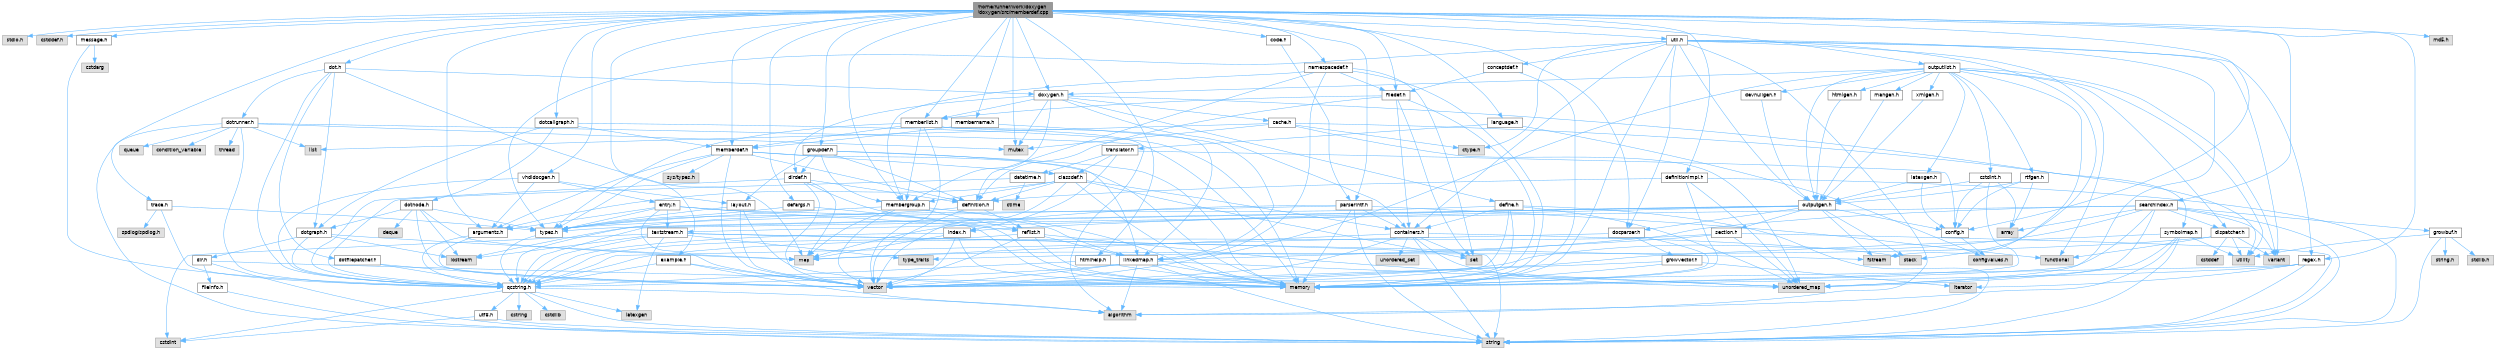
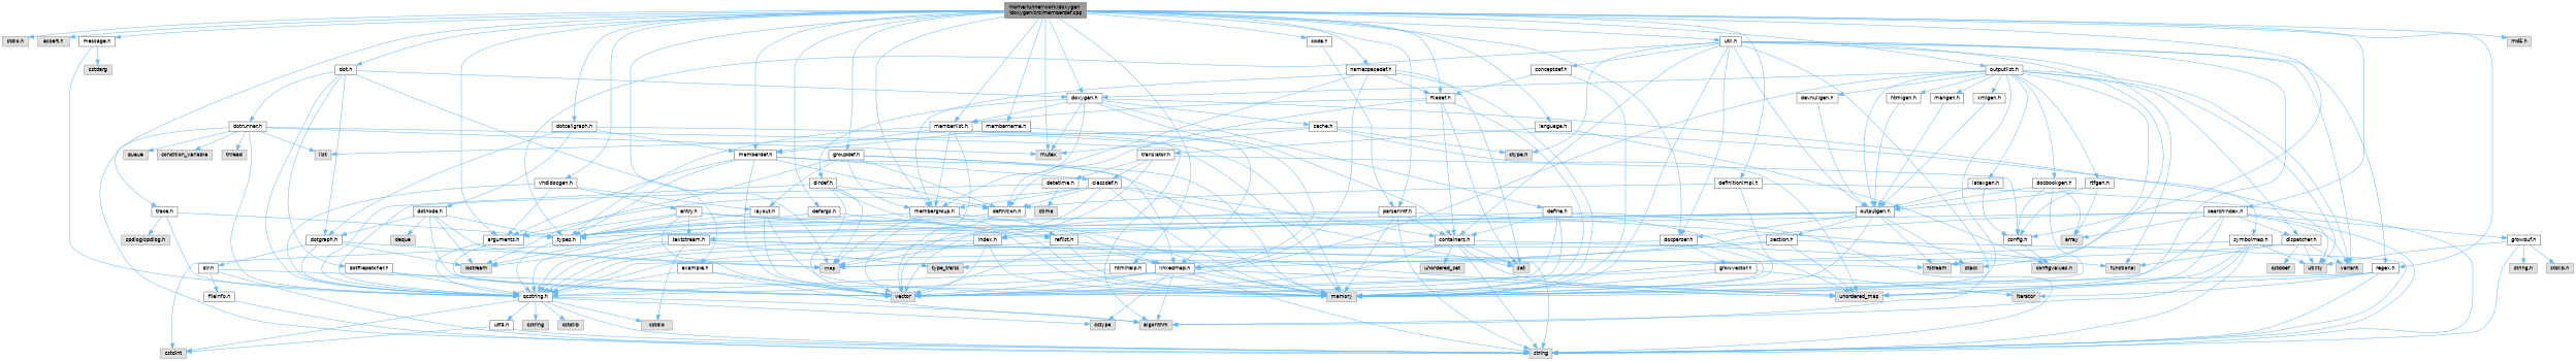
  digraph {
    node [color=grey40 fillcolor=white fontname=Helvetica fontsize=10 shape=box style=filled]
    edge [color=steelblue1 fontname=Helvetica fontsize=10 labelfontname=Helvetica labelfontsize=10 style=solid]
    n1 [color=gray40 fillcolor=grey60 fontcolor=black height=0.2 label="/home/runner/work/doxygen\l/doxygen/src/memberdef.cpp" width=0.4]
    n2 [color=grey60 fillcolor="#E0E0E0" height=0.2 label="stdio.h" width=0.4]
-   n3 [color=grey60 fillcolor="#E0E0E0" height=0.2 label="cstddef.h" width=0.4]
+   n3 [color=grey60 fillcolor="#E0E0E0" height=0.2 label="assert.h" width=0.4]
    n4 [color=grey60 fillcolor="#E0E0E0" height=0.2 label=mutex width=0.4]
    n5 [color=grey60 fillcolor="#E0E0E0" height=0.2 label="md5.h" width=0.4]
    n6 [height=0.2 label="memberdef.h" width=0.4]
    n7 [height=0.2 label="arguments.h" width=0.4]
    n8 [height=0.2 label="membergroup.h" width=0.4]
    n9 [height=0.2 label="membername.h" width=0.4]
    n10 [height=0.2 label="doxygen.h" width=0.4]
    n11 [height=0.2 label="memberlist.h" width=0.4]
    n12 [height=0.2 label="util.h" width=0.4]
    n13 [height=0.2 label="docparser.h" width=0.4]
    n14 [height=0.2 label="regex.h" width=0.4]
    n15 [height=0.2 label="filedef.h" width=0.4]
    n16 [height=0.2 label="code.h" width=0.4]
    n17 [height=0.2 label="parserintf.h" width=0.4]
    n18 [height=0.2 label="message.h" width=0.4]
    n19 [height=0.2 label="htmlhelp.h" width=0.4]
    n20 [height=0.2 label="language.h" width=0.4]
    n21 [height=0.2 label="config.h" width=0.4]
    n22 [height=0.2 label="outputlist.h" width=0.4]
    n23 [height=0.2 label="example.h" width=0.4]
    n24 [height=0.2 label="groupdef.h" width=0.4]
    n25 [height=0.2 label="defargs.h" width=0.4]
    n26 [height=0.2 label="dot.h" width=0.4]
    n27 [height=0.2 label="dotcallgraph.h" width=0.4]
    n28 [height=0.2 label="searchindex.h" width=0.4]
    n29 [height=0.2 label="vhdldocgen.h" width=0.4]
    n30 [height=0.2 label="namespacedef.h" width=0.4]
    n31 [height=0.2 label="definitionimpl.h" width=0.4]
    n32 [height=0.2 label="trace.h" width=0.4]
    n33 [color=grey60 fillcolor="#E0E0E0" height=0.2 label=vector width=0.4]
    n34 [color=grey60 fillcolor="#E0E0E0" height=0.2 label=memory width=0.4]
-   n35 [color=grey60 fillcolor="#E0E0E0" height=0.2 label="sys/types.h" width=0.4]
    n36 [height=0.2 label="types.h" width=0.4]
    n37 [height=0.2 label="definition.h" width=0.4]
    n38 [height=0.2 label="classdef.h" width=0.4]
    n39 [height=0.2 label="qcstring.h" width=0.4]
    n40 [height=0.2 label="reflist.h" width=0.4]
    n41 [color=grey60 fillcolor="#E0E0E0" height=0.2 label=map width=0.4]
    n42 [height=0.2 label="linkedmap.h" width=0.4]
    n43 [height=0.2 label="containers.h" width=0.4]
    n44 [height=0.2 label="dirdef.h" width=0.4]
    n45 [height=0.2 label="define.h" width=0.4]
    n46 [height=0.2 label="cache.h" width=0.4]
    n47 [height=0.2 label="symbolmap.h" width=0.4]
    n48 [color=grey60 fillcolor="#E0E0E0" height=0.2 label=algorithm width=0.4]
    n49 [color=grey60 fillcolor="#E0E0E0" height=0.2 label=unordered_map width=0.4]
    n50 [color=grey60 fillcolor="#E0E0E0" height=0.2 label="ctype.h" width=0.4]
    n51 [color=grey60 fillcolor="#E0E0E0" height=0.2 label=functional width=0.4]
    n52 [color=grey60 fillcolor="#E0E0E0" height=0.2 label=fstream width=0.4]
    n53 [color=grey60 fillcolor="#E0E0E0" height=0.2 label=variant width=0.4]
    n54 [height=0.2 label="outputgen.h" width=0.4]
    n55 [height=0.2 label="conceptdef.h" width=0.4]
    n56 [height=0.2 label="growvector.h" width=0.4]
    n57 [color=grey60 fillcolor="#E0E0E0" height=0.2 label=string width=0.4]
    n58 [color=grey60 fillcolor="#E0E0E0" height=0.2 label=iterator width=0.4]
    n59 [color=grey60 fillcolor="#E0E0E0" height=0.2 label=set width=0.4]
    n60 [color=grey60 fillcolor="#E0E0E0" height=0.2 label=cstdarg width=0.4]
    n61 [height=0.2 label="translator.h" width=0.4]
    n62 [color=grey60 fillcolor="#E0E0E0" height=0.2 label="configvalues.h" width=0.4]
    n63 [color=grey60 fillcolor="#E0E0E0" height=0.2 label=stack width=0.4]
    n64 [color=grey60 fillcolor="#E0E0E0" height=0.2 label=utility width=0.4]
    n65 [height=0.2 label="dispatcher.h" width=0.4]
    n66 [height=0.2 label="htmlgen.h" width=0.4]
    n67 [height=0.2 label="latexgen.h" width=0.4]
    n68 [height=0.2 label="rtfgen.h" width=0.4]
    n69 [height=0.2 label="mangen.h" width=0.4]
-   n70 [height=0.2 label="cstdint.h" width=0.4]
+   n70 [height=0.2 label="docbookgen.h" width=0.4]
    n71 [height=0.2 label="xmlgen.h" width=0.4]
    n72 [height=0.2 label="devnullgen.h" width=0.4]
    n73 [height=0.2 label="layout.h" width=0.4]
    n74 [height=0.2 label="dotgraph.h" width=0.4]
    n75 [height=0.2 label="dotfilepatcher.h" width=0.4]
    n76 [height=0.2 label="dotrunner.h" width=0.4]
    n77 [height=0.2 label="dotnode.h" width=0.4]
    n78 [color=grey60 fillcolor="#E0E0E0" height=0.2 label=array width=0.4]
    n79 [height=0.2 label="growbuf.h" width=0.4]
    n80 [height=0.2 label="entry.h" width=0.4]
    n81 [color=grey60 fillcolor="#E0E0E0" height=0.2 label="spdlog/spdlog.h" width=0.4]
+   n82 [color=grey60 fillcolor="#E0E0E0" height=0.2 label=cctype width=0.4]
    n83 [color=grey60 fillcolor="#E0E0E0" height=0.2 label=cstring width=0.4]
-   n84 [color=grey60 fillcolor="#E0E0E0" height=0.2 label=latexgen width=0.4]
+   n84 [color=grey60 fillcolor="#E0E0E0" height=0.2 label=cstdio width=0.4]
    n85 [color=grey60 fillcolor="#E0E0E0" height=0.2 label=cstdlib width=0.4]
    n86 [color=grey60 fillcolor="#E0E0E0" height=0.2 label=cstdint width=0.4]
    n87 [height=0.2 label="utf8.h" width=0.4]
    n88 [color=grey60 fillcolor="#E0E0E0" height=0.2 label=unordered_set width=0.4]
    n89 [color=grey60 fillcolor="#E0E0E0" height=0.2 label=list width=0.4]
    n90 [color=grey60 fillcolor="#E0E0E0" height=0.2 label=iostream width=0.4]
    n91 [height=0.2 label="index.h" width=0.4]
    n92 [height=0.2 label="section.h" width=0.4]
    n93 [height=0.2 label="textstream.h" width=0.4]
    n94 [color=grey60 fillcolor="#E0E0E0" height=0.2 label=type_traits width=0.4]
    n95 [height=0.2 label="datetime.h" width=0.4]
    n96 [color=grey60 fillcolor="#E0E0E0" height=0.2 label=ctime width=0.4]
    n97 [color=grey60 fillcolor="#E0E0E0" height=0.2 label=cstddef width=0.4]
    n98 [height=0.2 label="dir.h" width=0.4]
    n99 [color=grey60 fillcolor="#E0E0E0" height=0.2 label=thread width=0.4]
    n100 [color=grey60 fillcolor="#E0E0E0" height=0.2 label=queue width=0.4]
    n101 [color=grey60 fillcolor="#E0E0E0" height=0.2 label=condition_variable width=0.4]
    n102 [height=0.2 label="fileinfo.h" width=0.4]
    n103 [color=grey60 fillcolor="#E0E0E0" height=0.2 label=deque width=0.4]
    n104 [color=grey60 fillcolor="#E0E0E0" height=0.2 label="stdlib.h" width=0.4]
    n105 [color=grey60 fillcolor="#E0E0E0" height=0.2 label="string.h" width=0.4]
    n1 -> n2
    n1 -> n3
    n1 -> n4
    n1 -> n5
    n1 -> n6
    n1 -> n7
    n1 -> n8
    n1 -> n9
    n1 -> n10
    n1 -> n11
    n1 -> n12
    n1 -> n13
    n1 -> n14
    n1 -> n15
    n1 -> n16
    n1 -> n17
    n1 -> n18
    n1 -> n19
    n1 -> n20
    n1 -> n21
    n1 -> n22
    n1 -> n23
    n1 -> n24
    n1 -> n25
    n1 -> n26
    n1 -> n27
    n1 -> n28
    n1 -> n29
    n1 -> n30
    n1 -> n31
    n1 -> n32
    n6 -> n7
    n6 -> n33
    n6 -> n34
-   n6 -> n35
    n6 -> n36
    n6 -> n37
    n6 -> n38
    n7 -> n33
    n7 -> n39
    n8 -> n33
    n8 -> n34
    n8 -> n36
    n8 -> n40
    n8 -> n41
    n9 -> n6
    n9 -> n42
    n10 -> n4
    n10 -> n8
    n10 -> n11
    n10 -> n43
    n10 -> n44
    n10 -> n45
    n10 -> n46
    n10 -> n47
    n11 -> n6
    n11 -> n8
    n11 -> n33
    n11 -> n36
    n11 -> n42
    n11 -> n48
    n12 -> n13
    n12 -> n14
    n12 -> n34
    n12 -> n36
    n12 -> n43
    n12 -> n48
    n12 -> n49
    n12 -> n50
    n12 -> n51
    n12 -> n52
    n12 -> n53
    n12 -> n54
    n12 -> n55
    n13 -> n34
    n13 -> n39
    n13 -> n56
    n14 -> n33
    n14 -> n34
    n14 -> n57
    n14 -> n58
    n15 -> n11
    n15 -> n34
    n15 -> n37
    n15 -> n43
    n15 -> n59
    n16 -> n17
    n17 -> n34
    n17 -> n36
    n17 -> n41
    n17 -> n43
    n17 -> n51
    n17 -> n57
    n18 -> n39
    n18 -> n60
    n19 -> n34
    n19 -> n39
    n20 -> n61
    n20 -> n62
    n21 -> n62
    n22 -> n10
    n22 -> n33
+   n22 -> n34
    n22 -> n53
    n22 -> n54
    n22 -> n63
    n22 -> n64
    n22 -> n65
    n22 -> n66
    n22 -> n67
    n22 -> n68
    n22 -> n69
    n22 -> n70
    n22 -> n71
    n22 -> n72
    n23 -> n33
    n23 -> n39
    n23 -> n48
    n24 -> n8
    n24 -> n34
    n24 -> n37
    n24 -> n42
-   n24 -> n44
+   n24 -> n90
    n24 -> n73
    n25 -> n34
    n25 -> n36
    n26 -> n10
    n26 -> n39
    n26 -> n41
    n26 -> n74
    n26 -> n75
    n26 -> n76
    n27 -> n6
    n27 -> n34
    n27 -> n74
    n27 -> n77
-   n28 -> n33
    n28 -> n34
    n28 -> n39
    n28 -> n41
    n28 -> n49
    n28 -> n53
    n28 -> n57
    n28 -> n65
    n28 -> n78
    n28 -> n79
    n29 -> n7
    n29 -> n39
    n29 -> n73
    n29 -> n80
    n30 -> n8
    n30 -> n15
    n30 -> n34
    n30 -> n37
    n30 -> n42
    n30 -> n59
    n31 -> n34
    n31 -> n37
-   n31 -> n49
    n31 -> n57
    n32 -> n36
    n32 -> n39
    n32 -> n81
    n36 -> n39
    n37 -> n33
    n37 -> n36
    n37 -> n40
    n38 -> n7
    n38 -> n8
    n38 -> n33
    n38 -> n34
    n38 -> n37
    n38 -> n43
    n38 -> n59
    n39 -> n48
    n39 -> n57
+   n39 -> n82
    n39 -> n83
    n39 -> n84
    n39 -> n85
    n39 -> n86
    n39 -> n87
    n40 -> n33
    n40 -> n34
    n40 -> n39
    n40 -> n42
    n40 -> n49
    n42 -> n33
    n42 -> n34
    n42 -> n39
    n42 -> n48
    n42 -> n49
    n42 -> n57
+   n42 -> n82
    n43 -> n33
    n43 -> n41
    n43 -> n49
    n43 -> n57
    n43 -> n59
    n43 -> n63
    n43 -> n88
    n44 -> n33
    n44 -> n37
    n44 -> n39
    n44 -> n41
    n44 -> n42
    n45 -> n33
    n45 -> n34
    n45 -> n39
    n45 -> n43
    n45 -> n49
    n45 -> n57
    n46 -> n4
    n46 -> n49
    n46 -> n50
    n46 -> n64
    n46 -> n89
    n47 -> n33
    n47 -> n48
    n47 -> n49
    n47 -> n57
    n47 -> n64
    n54 -> n13
-   n54 -> n21
+   n54 -> n34
    n54 -> n36
    n54 -> n52
    n54 -> n63
    n54 -> n90
    n54 -> n91
    n54 -> n92
    n54 -> n93
    n55 -> n15
    n55 -> n34
    n56 -> n33
    n56 -> n34
    n56 -> n58
    n61 -> n21
    n61 -> n38
    n61 -> n91
    n61 -> n95
    n65 -> n51
    n65 -> n53
    n65 -> n64
    n65 -> n94
    n65 -> n97
    n66 -> n54
    n67 -> n21
    n67 -> n54
    n68 -> n21
    n68 -> n54
    n68 -> n78
    n69 -> n54
    n70 -> n21
    n70 -> n34
    n70 -> n54
    n70 -> n78
    n71 -> n54
    n72 -> n54
    n73 -> n33
    n73 -> n34
    n73 -> n36
    n74 -> n39
    n74 -> n41
    n74 -> n90
    n74 -> n98
    n75 -> n33
    n75 -> n39
    n76 -> n4
    n76 -> n34
    n76 -> n39
    n76 -> n57
    n76 -> n89
    n76 -> n99
    n76 -> n100
    n76 -> n101
    n77 -> n33
    n77 -> n36
    n77 -> n41
    n77 -> n74
    n77 -> n90
    n77 -> n103
    n79 -> n57
    n79 -> n64
    n79 -> n104
    n79 -> n105
    n80 -> n7
    n80 -> n33
    n80 -> n34
    n80 -> n36
    n80 -> n40
    n80 -> n93
    n87 -> n57
    n87 -> n86
    n91 -> n33
    n91 -> n34
    n91 -> n39
    n91 -> n41
    n92 -> n39
    n92 -> n42
    n92 -> n49
    n92 -> n57
    n93 -> n39
    n93 -> n52
    n93 -> n57
    n93 -> n84
    n93 -> n86
    n93 -> n90
    n93 -> n94
    n95 -> n39
    n95 -> n96
    n98 -> n34
    n98 -> n57
    n98 -> n102
    n102 -> n57
  }
